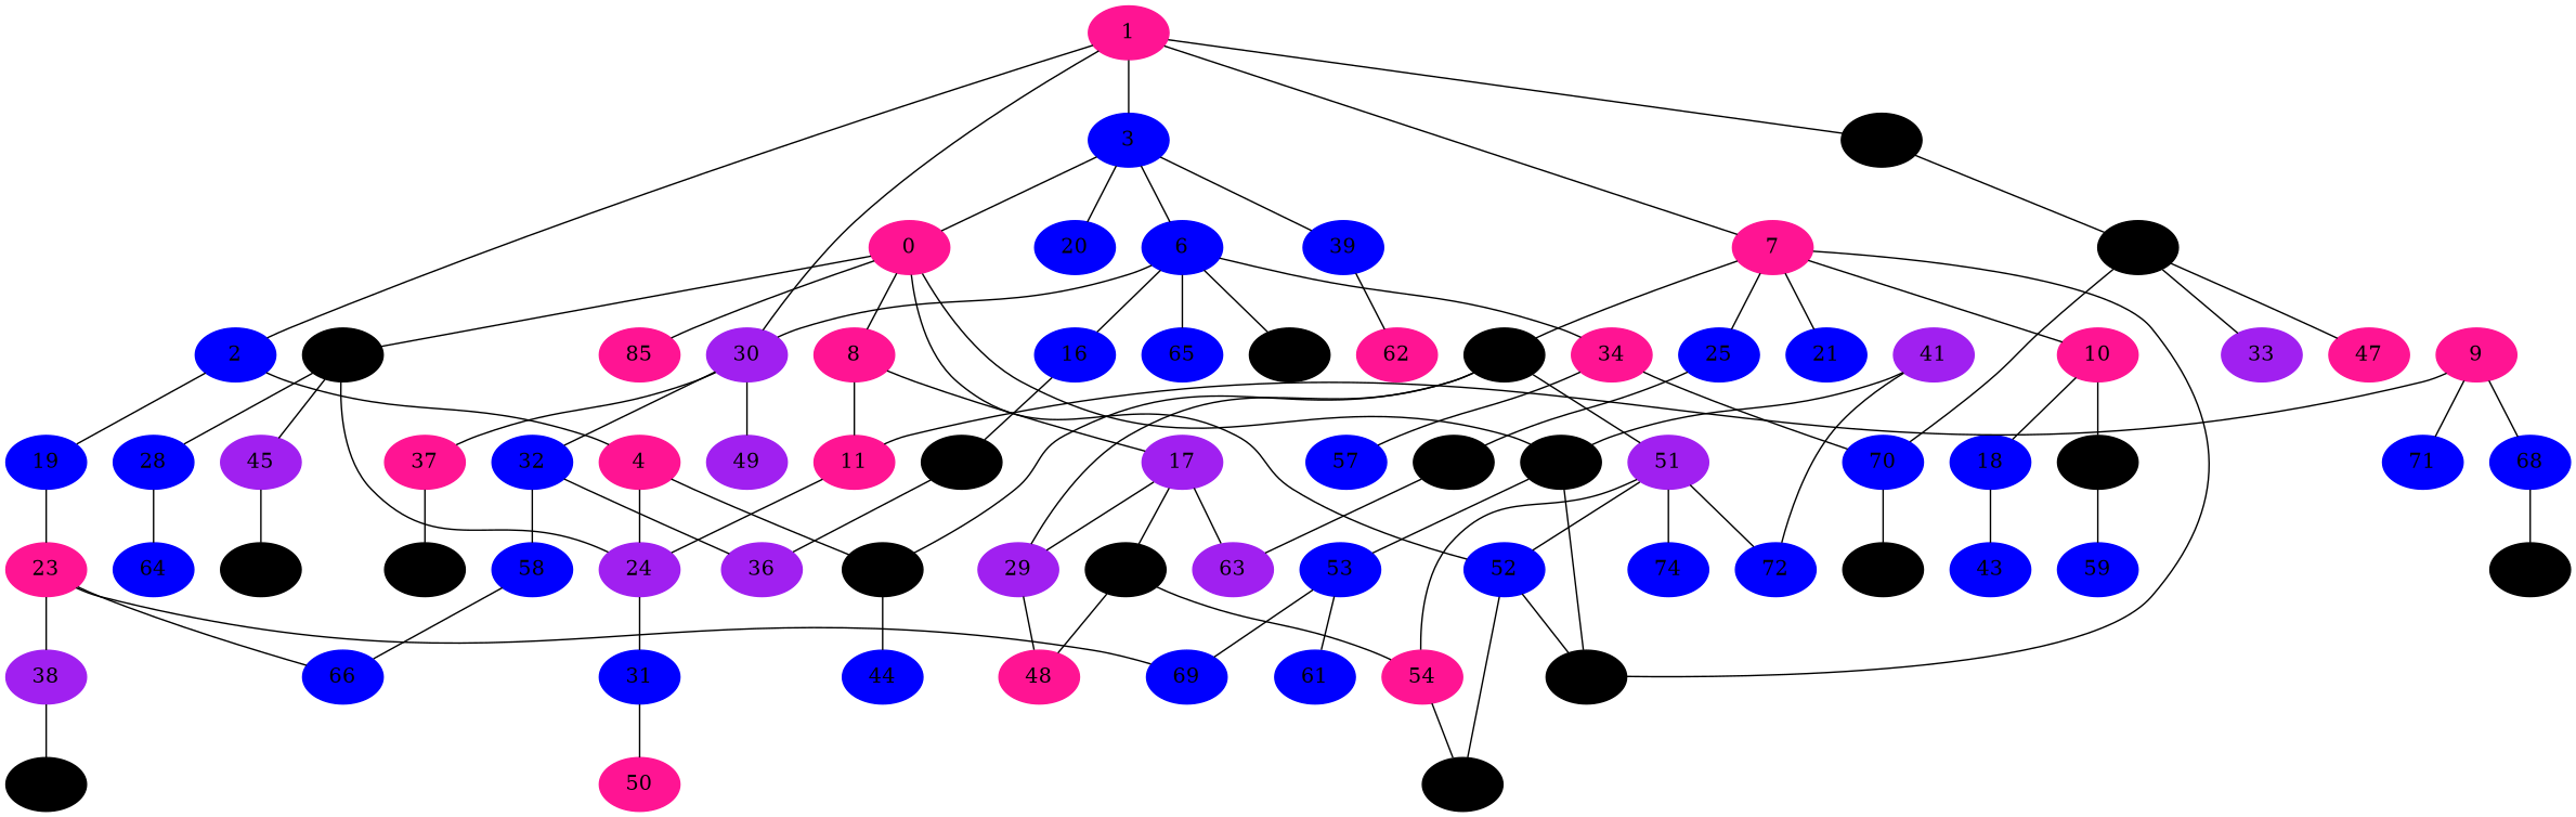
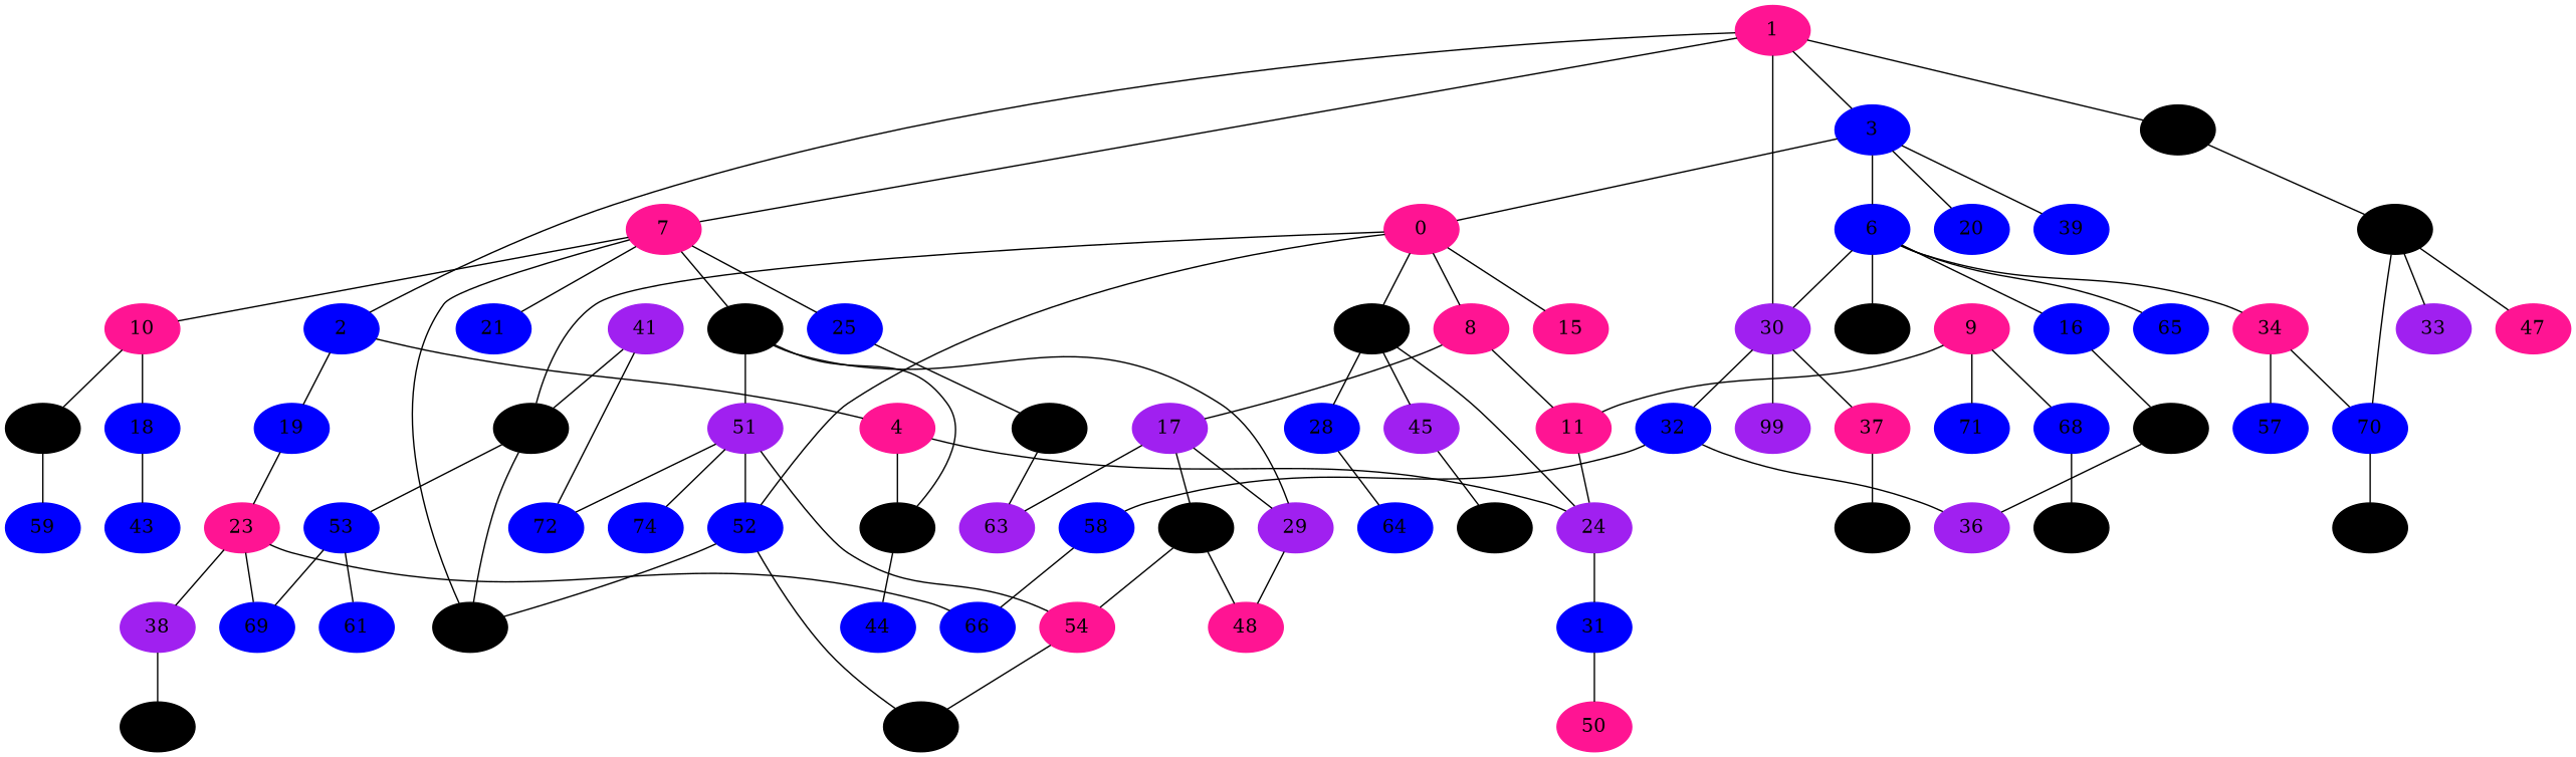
  graph {
    node [color=blue style=filled]
    1 [color=deeppink]
    2
    3
    7 [color=deeppink]
    12 [color=black]
    30 [color=purple]
    4 [color=deeppink]
    19
    n9 [color=deeppink label=0]
    6
    20
    39
    10 [color=deeppink]
    13 [color=black]
    21
    25
    67 [color=black]
    26 [color=black]
    32
    37 [color=deeppink]
-   49 [color=purple]
+   49 [color=purple label=99]
    40 [color=black]
    24 [color=purple]
    23 [color=deeppink]
    8 [color=deeppink]
    14 [color=black]
-   15 [color=deeppink label=85]
+   15 [color=deeppink]
    42 [color=black]
    52
    16
    27 [color=black]
    34 [color=deeppink]
    65
-   62 [color=deeppink]
    9 [color=deeppink]
    11 [color=deeppink]
    68
    71
    44
    17 [color=purple]
    28
    45 [color=purple]
    53
    60 [color=black]
    35 [color=black]
    70
    57
    18
    56 [color=black]
    29 [color=purple]
    51 [color=purple]
    46 [color=black]
    22 [color=black]
    63 [color=purple]
    76 [color=black]
    43
    59
    31
    33 [color=purple]
    47 [color=deeppink]
    48 [color=deeppink]
    54 [color=deeppink]
    72
    74
    64
    55 [color=black]
    36 [color=purple]
    38 [color=purple]
    66
    69
    73 [color=black]
    50 [color=deeppink]
    75 [color=black]
    41 [color=purple]
    58
    77 [color=black]
    61
    1 -- 2
    1 -- 3
    1 -- 7
    1 -- 12
    1 -- 30
    2 -- 4
    2 -- 19
    3 -- n9
    3 -- 6
    3 -- 20
    3 -- 39
    7 -- 10
    7 -- 13
    7 -- 21
    7 -- 25
    7 -- 67
    12 -- 26
    30 -- 32
    30 -- 37
    30 -- 49
    4 -- 40
    4 -- 24
    19 -- 23
    n9 -- 8
    n9 -- 14
    n9 -- 15
    n9 -- 42
    n9 -- 52
    6 -- 30
    6 -- 16
    6 -- 27
    6 -- 34
    6 -- 65
-   39 -- 62
    10 -- 18
    10 -- 56
    13 -- 40
    13 -- 29
    13 -- 51
    25 -- 46
    26 -- 70
    26 -- 33
    26 -- 47
    32 -- 36
    32 -- 58
    37 -- 77
    40 -- 44
    24 -- 31
    23 -- 38
    23 -- 66
    23 -- 69
    8 -- 11
    8 -- 17
    14 -- 24
    14 -- 28
    14 -- 45
    42 -- 67
    42 -- 53
    52 -- 67
    52 -- 60
    16 -- 35
    34 -- 70
    34 -- 57
    9 -- 11
    9 -- 68
    9 -- 71
    11 -- 24
    68 -- 76
    17 -- 29
    17 -- 22
    17 -- 63
    28 -- 64
    45 -- 55
    53 -- 69
    53 -- 61
    35 -- 36
    70 -- 75
    18 -- 43
    56 -- 59
    29 -- 48
    51 -- 52
    51 -- 54
    51 -- 72
    51 -- 74
    46 -- 63
    22 -- 48
    22 -- 54
    31 -- 50
    54 -- 60
    38 -- 73
    41 -- 42
    41 -- 72
    58 -- 66
  }
